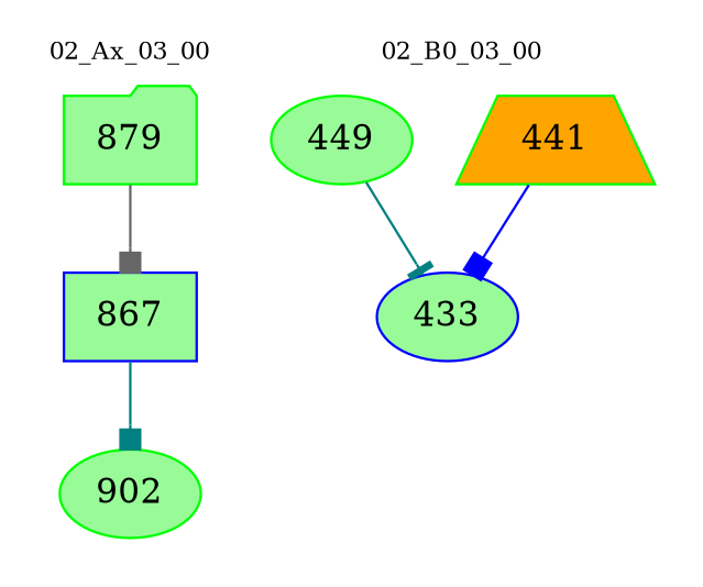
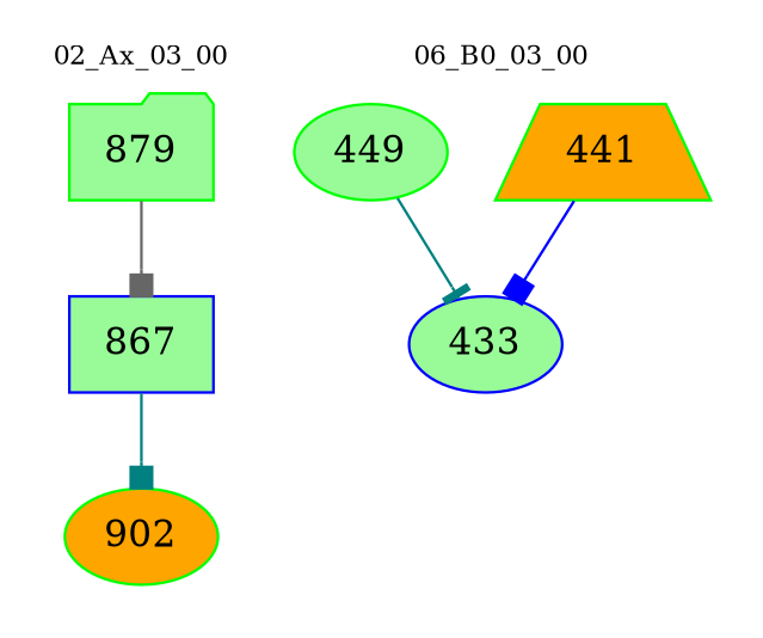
  digraph {
    node [color=green fillcolor=palegreen shape=ellipse style=filled]
    edge [arrowhead=box color=teal]
    n1 [label=879 shape=folder]
    n2 [color=blue label=867 shape=box]
-   n3 [label=902]
+   n3 [fillcolor=orange label=902]
    n4 [fillcolor=orange label=441 shape=trapezium]
    n5 [color=blue label=433]
    n6 [label=449]
    subgraph cluster_1 {
      color=white
      fontsize=10
      label="02_Ax_03_00"
      n1
      n2
      n3
    }
    subgraph cluster_2 {
      color=white
      fontsize=10
-     label="02_B0_03_00"
+     label="06_B0_03_00"
      n4
      n5
      n6
    }
    n1 -> n2 [color=gray40]
    n2 -> n3
    n4 -> n5 [color=blue]
    n6 -> n5 [arrowhead=tee]
  }
